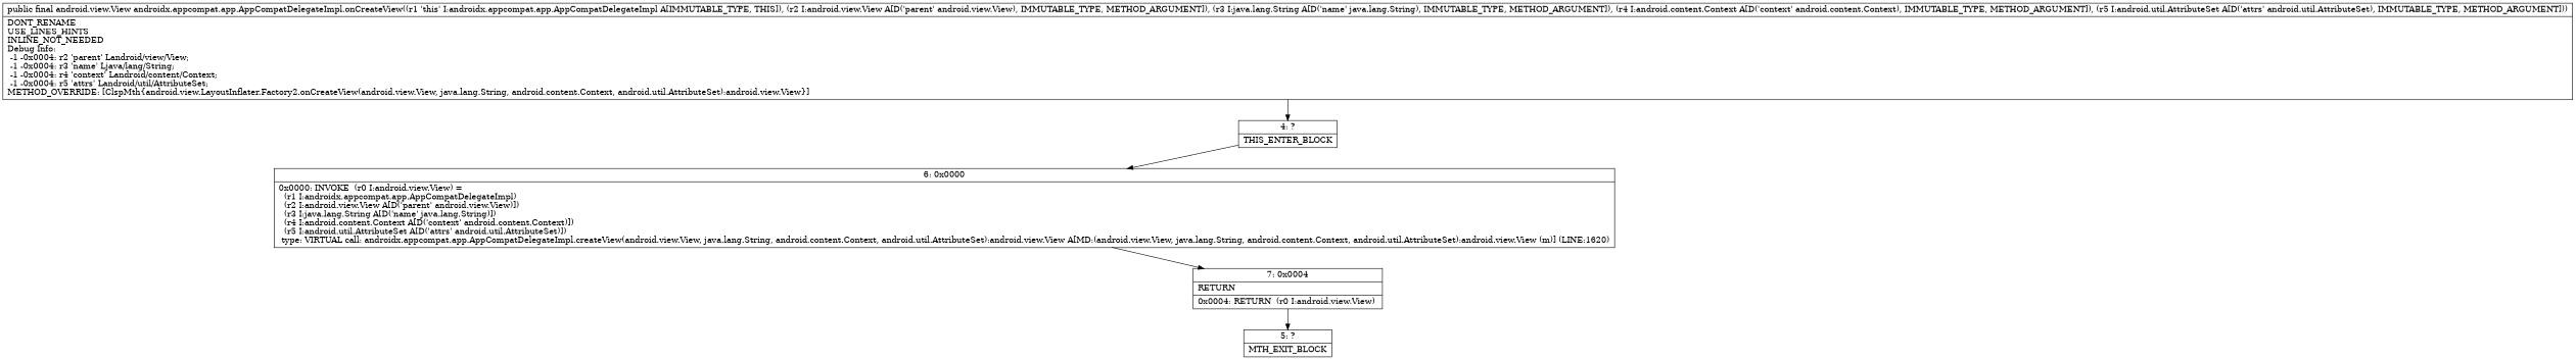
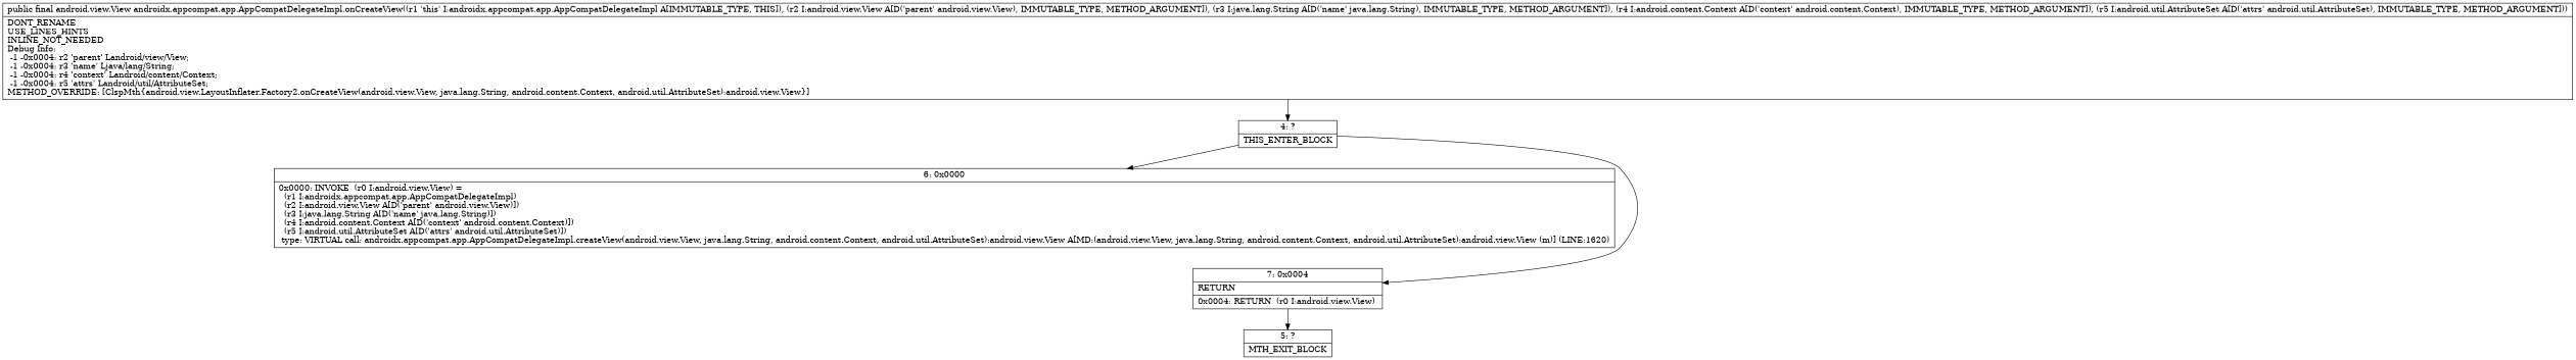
  digraph {
    node [shape=record]
    n1 [label="{4\:\ ?|THIS_ENTER_BLOCK\l}"]
    n2 [label="{6\:\ 0x0000|0x0000: INVOKE  (r0 I:android.view.View) = \l  (r1 I:androidx.appcompat.app.AppCompatDelegateImpl)\l  (r2 I:android.view.View A[D('parent' android.view.View)])\l  (r3 I:java.lang.String A[D('name' java.lang.String)])\l  (r4 I:android.content.Context A[D('context' android.content.Context)])\l  (r5 I:android.util.AttributeSet A[D('attrs' android.util.AttributeSet)])\l type: VIRTUAL call: androidx.appcompat.app.AppCompatDelegateImpl.createView(android.view.View, java.lang.String, android.content.Context, android.util.AttributeSet):android.view.View A[MD:(android.view.View, java.lang.String, android.content.Context, android.util.AttributeSet):android.view.View (m)] (LINE:1620)\l}"]
    n3 [label="{7\:\ 0x0004|RETURN\l|0x0004: RETURN  (r0 I:android.view.View) \l}"]
    n4 [label="{5\:\ ?|MTH_EXIT_BLOCK\l}"]
    n5 [label="{public final android.view.View androidx.appcompat.app.AppCompatDelegateImpl.onCreateView((r1 'this' I:androidx.appcompat.app.AppCompatDelegateImpl A[IMMUTABLE_TYPE, THIS]), (r2 I:android.view.View A[D('parent' android.view.View), IMMUTABLE_TYPE, METHOD_ARGUMENT]), (r3 I:java.lang.String A[D('name' java.lang.String), IMMUTABLE_TYPE, METHOD_ARGUMENT]), (r4 I:android.content.Context A[D('context' android.content.Context), IMMUTABLE_TYPE, METHOD_ARGUMENT]), (r5 I:android.util.AttributeSet A[D('attrs' android.util.AttributeSet), IMMUTABLE_TYPE, METHOD_ARGUMENT]))  | DONT_RENAME\lUSE_LINES_HINTS\lINLINE_NOT_NEEDED\lDebug Info:\l  \-1 \-0x0004: r2 'parent' Landroid\/view\/View;\l  \-1 \-0x0004: r3 'name' Ljava\/lang\/String;\l  \-1 \-0x0004: r4 'context' Landroid\/content\/Context;\l  \-1 \-0x0004: r5 'attrs' Landroid\/util\/AttributeSet;\lMETHOD_OVERRIDE: [ClspMth\{android.view.LayoutInflater.Factory2.onCreateView(android.view.View, java.lang.String, android.content.Context, android.util.AttributeSet):android.view.View\}]\l}"]
    n1 -> n2
-   n2 -> n3
+   n1 -> n3
    n3 -> n4
    n5 -> n1
  }
